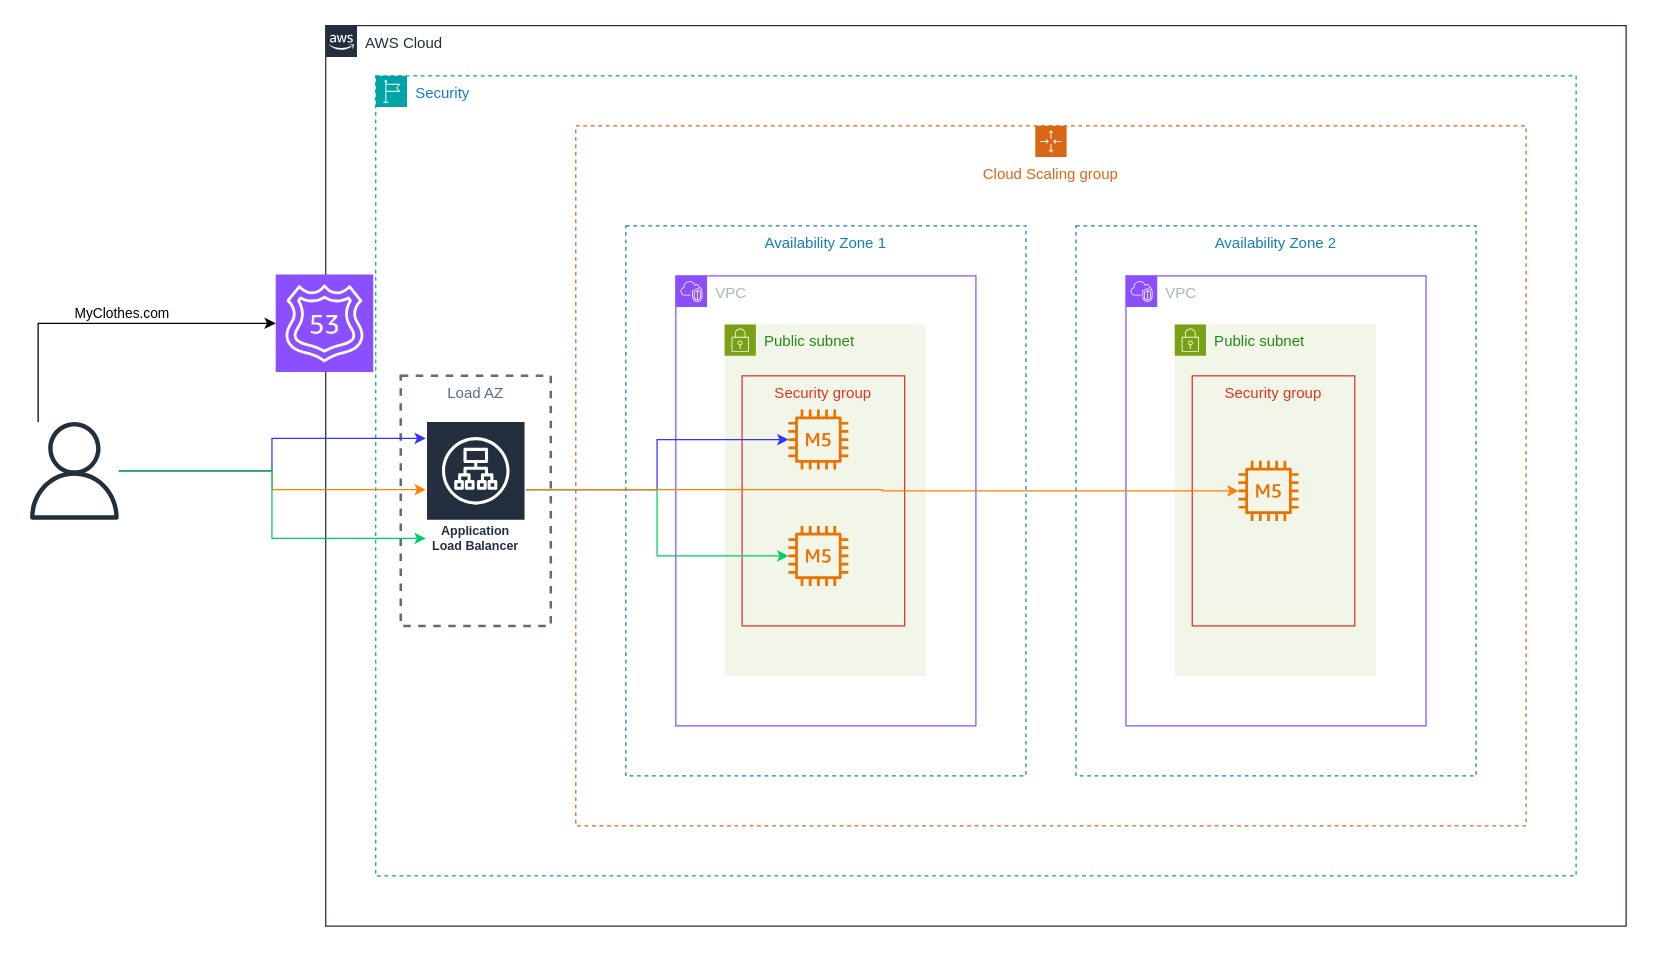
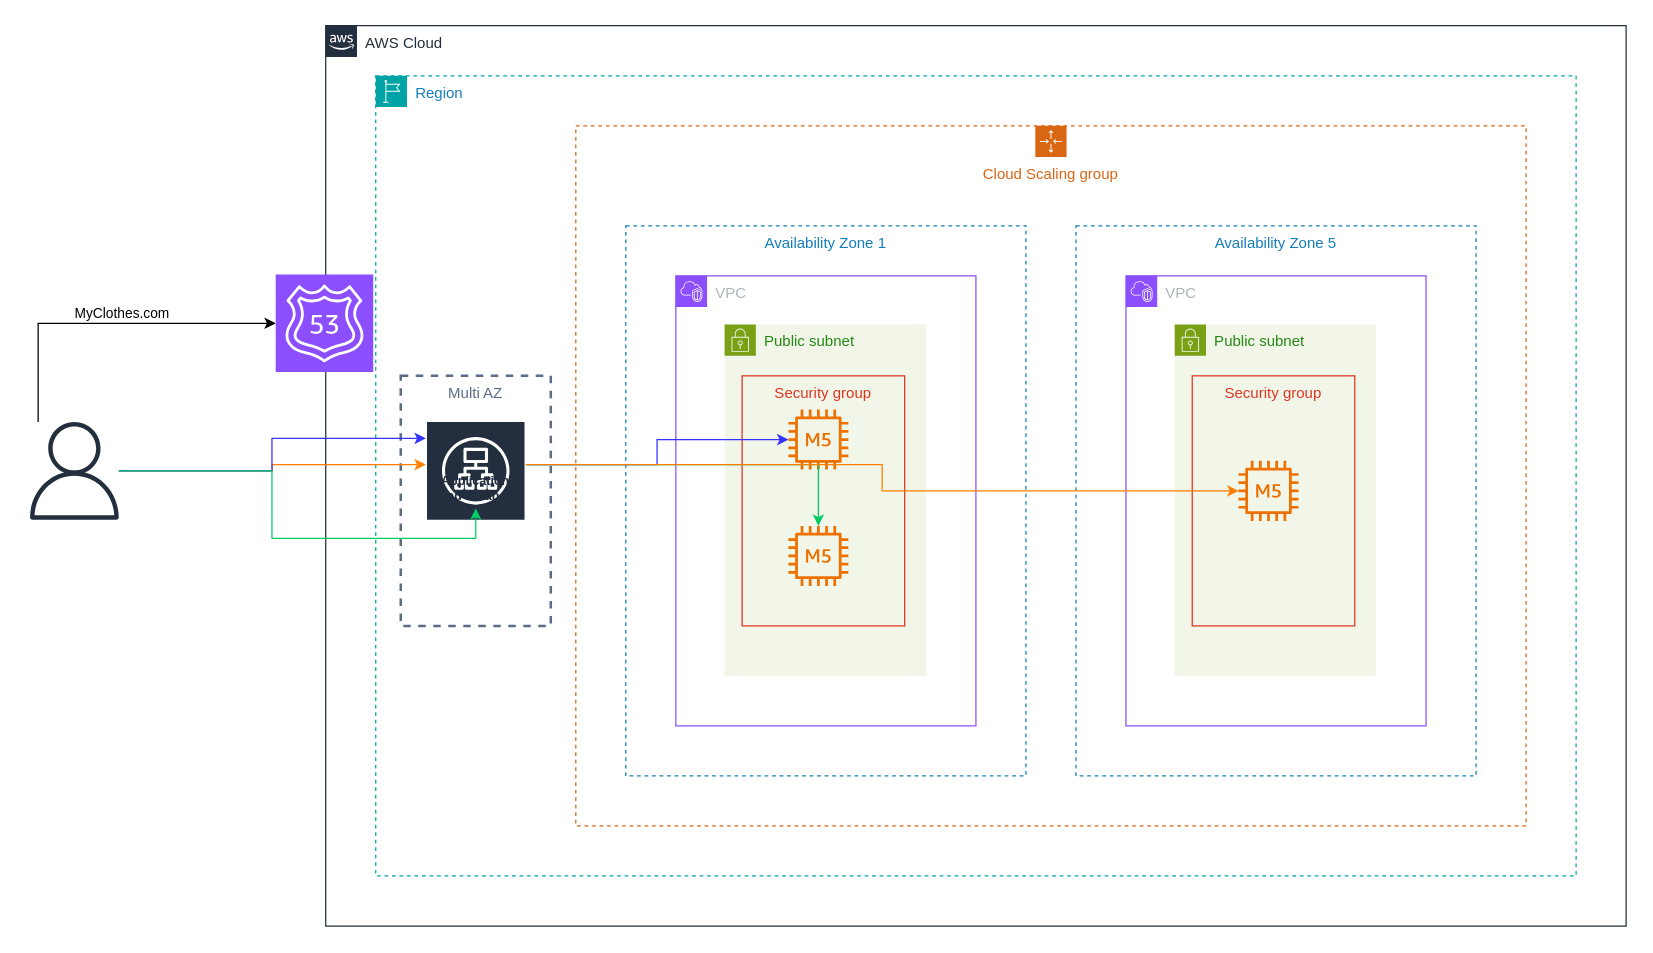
  <mxCell id="0" />
  <mxCell id="1" parent="0" />
  <mxCell id="2" value="AWS Cloud" style="points=[[0,0],[0.25,0],[0.5,0],[0.75,0],[1,0],[1,0.25],[1,0.5],[1,0.75],[1,1],[0.75,1],[0.5,1],[0.25,1],[0,1],[0,0.75],[0,0.5],[0,0.25]];outlineConnect=0;gradientColor=none;html=1;whiteSpace=wrap;fontSize=12;fontStyle=0;container=1;pointerEvents=0;collapsible=0;recursiveResize=0;shape=mxgraph.aws4.group;grIcon=mxgraph.aws4.group_aws_cloud_alt;strokeColor=#232F3E;fillColor=none;verticalAlign=top;align=left;spacingLeft=30;fontColor=#232F3E;dashed=0;" vertex="1" parent="1"><mxGeometry x="260" y="20" width="1040" height="720" as="geometry" /></mxCell>
- <mxCell id="3" value="Security" style="points=[[0,0],[0.25,0],[0.5,0],[0.75,0],[1,0],[1,0.25],[1,0.5],[1,0.75],[1,1],[0.75,1],[0.5,1],[0.25,1],[0,1],[0,0.75],[0,0.5],[0,0.25]];outlineConnect=0;gradientColor=none;html=1;whiteSpace=wrap;fontSize=12;fontStyle=0;container=1;pointerEvents=0;collapsible=0;recursiveResize=0;shape=mxgraph.aws4.group;grIcon=mxgraph.aws4.group_region;strokeColor=#00A4A6;fillColor=none;verticalAlign=top;align=left;spacingLeft=30;fontColor=#147EBA;dashed=1;" vertex="1" parent="2"><mxGeometry x="40" y="40" width="960" height="640" as="geometry" /></mxCell>
- <mxCell id="4" value="Load AZ" style="fillColor=none;strokeColor=#5A6C86;dashed=1;verticalAlign=top;fontStyle=0;fontColor=#5A6C86;whiteSpace=wrap;html=1;strokeWidth=2;" vertex="1" parent="1"><mxGeometry x="320" y="300" width="120" height="200" as="geometry" /></mxCell>
+ <mxCell id="3" value="Region" style="points=[[0,0],[0.25,0],[0.5,0],[0.75,0],[1,0],[1,0.25],[1,0.5],[1,0.75],[1,1],[0.75,1],[0.5,1],[0.25,1],[0,1],[0,0.75],[0,0.5],[0,0.25]];outlineConnect=0;gradientColor=none;html=1;whiteSpace=wrap;fontSize=12;fontStyle=0;container=1;pointerEvents=0;collapsible=0;recursiveResize=0;shape=mxgraph.aws4.group;grIcon=mxgraph.aws4.group_region;strokeColor=#00A4A6;fillColor=none;verticalAlign=top;align=left;spacingLeft=30;fontColor=#147EBA;dashed=1;" vertex="1" parent="2"><mxGeometry x="40" y="40" width="960" height="640" as="geometry" /></mxCell>
+ <mxCell id="4" value="Multi AZ" style="fillColor=none;strokeColor=#5A6C86;dashed=1;verticalAlign=top;fontStyle=0;fontColor=#5A6C86;whiteSpace=wrap;html=1;strokeWidth=2;" vertex="1" parent="1"><mxGeometry x="320" y="300" width="120" height="200" as="geometry" /></mxCell>
  <mxCell id="5" value="Cloud Scaling group" style="points=[[0,0],[0.25,0],[0.5,0],[0.75,0],[1,0],[1,0.25],[1,0.5],[1,0.75],[1,1],[0.75,1],[0.5,1],[0.25,1],[0,1],[0,0.75],[0,0.5],[0,0.25]];outlineConnect=0;gradientColor=none;html=1;whiteSpace=wrap;fontSize=12;fontStyle=0;container=1;pointerEvents=0;collapsible=0;recursiveResize=0;shape=mxgraph.aws4.groupCenter;grIcon=mxgraph.aws4.group_auto_scaling_group;grStroke=1;strokeColor=#D86613;fillColor=none;verticalAlign=top;align=center;fontColor=#D86613;dashed=1;spacingTop=25;" vertex="1" parent="1"><mxGeometry x="460" y="100" width="760" height="560" as="geometry" /></mxCell>
  <mxCell id="6" value="Availability Zone 1" style="fillColor=none;strokeColor=#147EBA;dashed=1;verticalAlign=top;fontStyle=0;fontColor=#147EBA;whiteSpace=wrap;html=1;" vertex="1" parent="5"><mxGeometry x="40" y="80" width="320" height="440" as="geometry" /></mxCell>
- <mxCell id="7" value="Availability Zone 2" style="fillColor=none;strokeColor=#147EBA;dashed=1;verticalAlign=top;fontStyle=0;fontColor=#147EBA;whiteSpace=wrap;html=1;" vertex="1" parent="5"><mxGeometry x="400" y="80" width="320" height="440" as="geometry" /></mxCell>
+ <mxCell id="7" value="Availability Zone 5" style="fillColor=none;strokeColor=#147EBA;dashed=1;verticalAlign=top;fontStyle=0;fontColor=#147EBA;whiteSpace=wrap;html=1;" vertex="1" parent="5"><mxGeometry x="400" y="80" width="320" height="440" as="geometry" /></mxCell>
  <mxCell id="8" value="VPC" style="points=[[0,0],[0.25,0],[0.5,0],[0.75,0],[1,0],[1,0.25],[1,0.5],[1,0.75],[1,1],[0.75,1],[0.5,1],[0.25,1],[0,1],[0,0.75],[0,0.5],[0,0.25]];outlineConnect=0;gradientColor=none;html=1;whiteSpace=wrap;fontSize=12;fontStyle=0;container=1;pointerEvents=0;collapsible=0;recursiveResize=0;shape=mxgraph.aws4.group;grIcon=mxgraph.aws4.group_vpc2;strokeColor=#8C4FFF;fillColor=none;verticalAlign=top;align=left;spacingLeft=30;fontColor=#AAB7B8;dashed=0;" vertex="1" parent="5"><mxGeometry x="80" y="120" width="240" height="360" as="geometry" /></mxCell>
  <mxCell id="9" value="Public subnet" style="points=[[0,0],[0.25,0],[0.5,0],[0.75,0],[1,0],[1,0.25],[1,0.5],[1,0.75],[1,1],[0.75,1],[0.5,1],[0.25,1],[0,1],[0,0.75],[0,0.5],[0,0.25]];outlineConnect=0;gradientColor=none;html=1;whiteSpace=wrap;fontSize=12;fontStyle=0;container=1;pointerEvents=0;collapsible=0;recursiveResize=0;shape=mxgraph.aws4.group;grIcon=mxgraph.aws4.group_security_group;grStroke=0;strokeColor=#7AA116;fillColor=#F2F6E8;verticalAlign=top;align=left;spacingLeft=30;fontColor=#248814;dashed=1;strokeWidth=2;" vertex="1" parent="1"><mxGeometry x="579" y="259" width="161" height="281" as="geometry" /></mxCell>
  <mxCell id="10" value="Security group" style="fillColor=none;strokeColor=#DD3522;verticalAlign=top;fontStyle=0;fontColor=#DD3522;whiteSpace=wrap;html=1;" vertex="1" parent="1"><mxGeometry x="593" y="300" width="130" height="200" as="geometry" /></mxCell>
  <mxCell id="11" value="" style="sketch=0;outlineConnect=0;fontColor=#232F3E;gradientColor=none;fillColor=#ED7100;strokeColor=none;dashed=0;verticalLabelPosition=bottom;verticalAlign=top;align=center;html=1;fontSize=12;fontStyle=0;aspect=fixed;pointerEvents=1;shape=mxgraph.aws4.m5_instance;" vertex="1" parent="1"><mxGeometry x="630" y="327" width="48" height="48" as="geometry" /></mxCell>
  <mxCell id="12" value="" style="sketch=0;points=[[0,0,0],[0.25,0,0],[0.5,0,0],[0.75,0,0],[1,0,0],[0,1,0],[0.25,1,0],[0.5,1,0],[0.75,1,0],[1,1,0],[0,0.25,0],[0,0.5,0],[0,0.75,0],[1,0.25,0],[1,0.5,0],[1,0.75,0]];outlineConnect=0;fontColor=#232F3E;fillColor=#8C4FFF;strokeColor=#ffffff;dashed=0;verticalLabelPosition=bottom;verticalAlign=top;align=center;html=1;fontSize=12;fontStyle=0;aspect=fixed;shape=mxgraph.aws4.resourceIcon;resIcon=mxgraph.aws4.route_53;" vertex="1" parent="1"><mxGeometry x="220" y="219" width="78" height="78" as="geometry" /></mxCell>
  <mxCell id="13" style="edgeStyle=orthogonalEdgeStyle;rounded=0;orthogonalLoop=1;jettySize=auto;html=1;strokeColor=#3333FF;" edge="1" parent="1" source="15" target="11"><mxGeometry relative="1" as="geometry" /></mxCell>
  <mxCell id="14" style="edgeStyle=orthogonalEdgeStyle;rounded=0;orthogonalLoop=1;jettySize=auto;html=1;strokeColor=#00CC66;" edge="1" parent="1" source="15" target="26"><mxGeometry relative="1" as="geometry" /></mxCell>
- <mxCell id="15" value="Application Load Balancer" style="sketch=0;outlineConnect=0;fontColor=#232F3E;gradientColor=none;strokeColor=#ffffff;fillColor=#232F3E;dashed=0;verticalLabelPosition=middle;verticalAlign=bottom;align=center;html=1;whiteSpace=wrap;fontSize=10;fontStyle=1;spacing=3;shape=mxgraph.aws4.productIcon;prIcon=mxgraph.aws4.application_load_balancer;" vertex="1" parent="1"><mxGeometry x="340" y="336" width="80" height="110" as="geometry" /></mxCell>
+ <mxCell id="15" value="Application Load Balancer" style="sketch=0;outlineConnect=0;fontColor=#232F3E;gradientColor=none;strokeColor=#ffffff;fillColor=#232F3E;dashed=0;verticalLabelPosition=middle;verticalAlign=bottom;align=center;html=1;whiteSpace=wrap;fontSize=10;fontStyle=1;spacing=3;shape=mxgraph.aws4.productIcon;prIcon=mxgraph.aws4.application_load_balancer;" vertex="1" parent="1"><mxGeometry x="340" y="336" width="80" height="70" as="geometry" /></mxCell>
  <mxCell id="16" style="edgeStyle=orthogonalEdgeStyle;rounded=0;orthogonalLoop=1;jettySize=auto;html=1;strokeColor=#FF8000;" edge="1" parent="1" source="19" target="15"><mxGeometry relative="1" as="geometry" /></mxCell>
  <mxCell id="17" style="edgeStyle=orthogonalEdgeStyle;rounded=0;orthogonalLoop=1;jettySize=auto;html=1;strokeColor=#3333FF;" edge="1" parent="1" source="19" target="15"><mxGeometry relative="1" as="geometry"><Array as="points"><mxPoint x="217" y="376" /><mxPoint x="217" y="350" /></Array></mxGeometry></mxCell>
  <mxCell id="18" style="edgeStyle=orthogonalEdgeStyle;rounded=0;orthogonalLoop=1;jettySize=auto;html=1;strokeColor=#00CC66;" edge="1" parent="1" source="19" target="15"><mxGeometry relative="1" as="geometry"><Array as="points"><mxPoint x="217" y="376" /><mxPoint x="217" y="430" /></Array></mxGeometry></mxCell>
  <mxCell id="19" value="" style="sketch=0;outlineConnect=0;fontColor=#232F3E;gradientColor=none;fillColor=#232F3D;strokeColor=none;dashed=0;verticalLabelPosition=bottom;verticalAlign=top;align=center;html=1;fontSize=12;fontStyle=0;aspect=fixed;pointerEvents=1;shape=mxgraph.aws4.user;" vertex="1" parent="1"><mxGeometry x="20" y="337" width="78" height="78" as="geometry" /></mxCell>
  <mxCell id="20" value="MyClothes.com" style="edgeStyle=orthogonalEdgeStyle;rounded=0;orthogonalLoop=1;jettySize=auto;html=1;entryX=0;entryY=0.5;entryDx=0;entryDy=0;entryPerimeter=0;" edge="1" parent="1" source="19" target="12"><mxGeometry x="0.084" y="8" relative="1" as="geometry"><Array as="points"><mxPoint x="30" y="258" /></Array><mxPoint as="offset" /></mxGeometry></mxCell>
  <mxCell id="21" value="VPC" style="points=[[0,0],[0.25,0],[0.5,0],[0.75,0],[1,0],[1,0.25],[1,0.5],[1,0.75],[1,1],[0.75,1],[0.5,1],[0.25,1],[0,1],[0,0.75],[0,0.5],[0,0.25]];outlineConnect=0;gradientColor=none;html=1;whiteSpace=wrap;fontSize=12;fontStyle=0;container=1;pointerEvents=0;collapsible=0;recursiveResize=0;shape=mxgraph.aws4.group;grIcon=mxgraph.aws4.group_vpc2;strokeColor=#8C4FFF;fillColor=none;verticalAlign=top;align=left;spacingLeft=30;fontColor=#AAB7B8;dashed=0;" vertex="1" parent="1"><mxGeometry x="900" y="220" width="240" height="360" as="geometry" /></mxCell>
  <mxCell id="22" value="Public subnet" style="points=[[0,0],[0.25,0],[0.5,0],[0.75,0],[1,0],[1,0.25],[1,0.5],[1,0.75],[1,1],[0.75,1],[0.5,1],[0.25,1],[0,1],[0,0.75],[0,0.5],[0,0.25]];outlineConnect=0;gradientColor=none;html=1;whiteSpace=wrap;fontSize=12;fontStyle=0;container=1;pointerEvents=0;collapsible=0;recursiveResize=0;shape=mxgraph.aws4.group;grIcon=mxgraph.aws4.group_security_group;grStroke=0;strokeColor=#7AA116;fillColor=#F2F6E8;verticalAlign=top;align=left;spacingLeft=30;fontColor=#248814;dashed=1;strokeWidth=2;" vertex="1" parent="1"><mxGeometry x="939" y="259" width="161" height="281" as="geometry" /></mxCell>
  <mxCell id="23" value="Security group" style="fillColor=none;strokeColor=#DD3522;verticalAlign=top;fontStyle=0;fontColor=#DD3522;whiteSpace=wrap;html=1;" vertex="1" parent="1"><mxGeometry x="953" y="300" width="130" height="200" as="geometry" /></mxCell>
  <mxCell id="24" value="" style="sketch=0;outlineConnect=0;fontColor=#232F3E;gradientColor=none;fillColor=#ED7100;strokeColor=none;dashed=0;verticalLabelPosition=bottom;verticalAlign=top;align=center;html=1;fontSize=12;fontStyle=0;aspect=fixed;pointerEvents=1;shape=mxgraph.aws4.m5_instance;" vertex="1" parent="1"><mxGeometry x="990" y="368" width="48" height="48" as="geometry" /></mxCell>
  <mxCell id="25" style="edgeStyle=orthogonalEdgeStyle;rounded=0;orthogonalLoop=1;jettySize=auto;html=1;strokeColor=#FF8000;" edge="1" parent="1" source="15" target="24"><mxGeometry relative="1" as="geometry" /></mxCell>
  <mxCell id="26" value="" style="sketch=0;outlineConnect=0;fontColor=#232F3E;gradientColor=none;fillColor=#ED7100;strokeColor=none;dashed=0;verticalLabelPosition=bottom;verticalAlign=top;align=center;html=1;fontSize=12;fontStyle=0;aspect=fixed;pointerEvents=1;shape=mxgraph.aws4.m5_instance;" vertex="1" parent="1"><mxGeometry x="630" y="420" width="48" height="48" as="geometry" /></mxCell>
